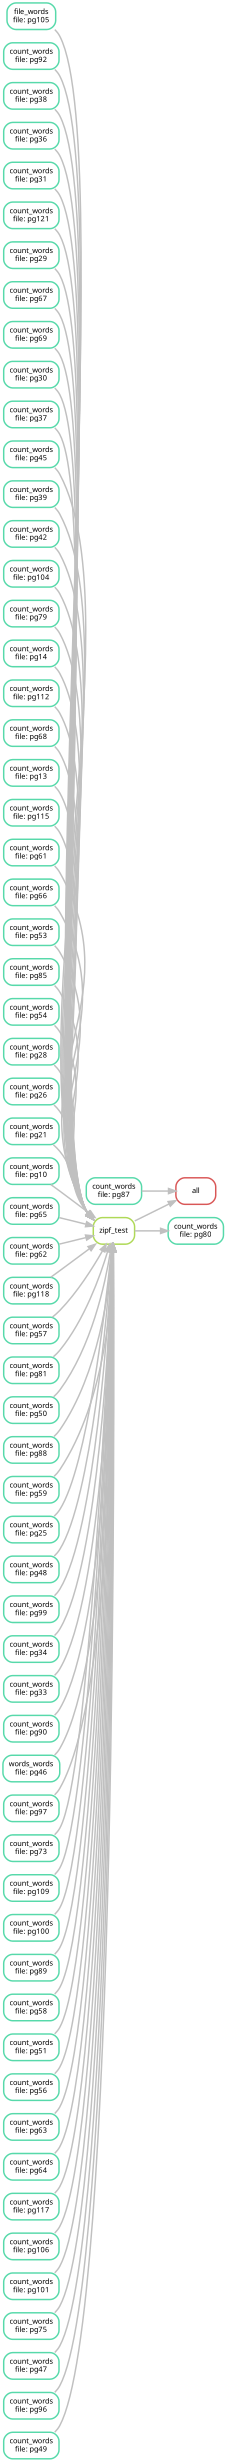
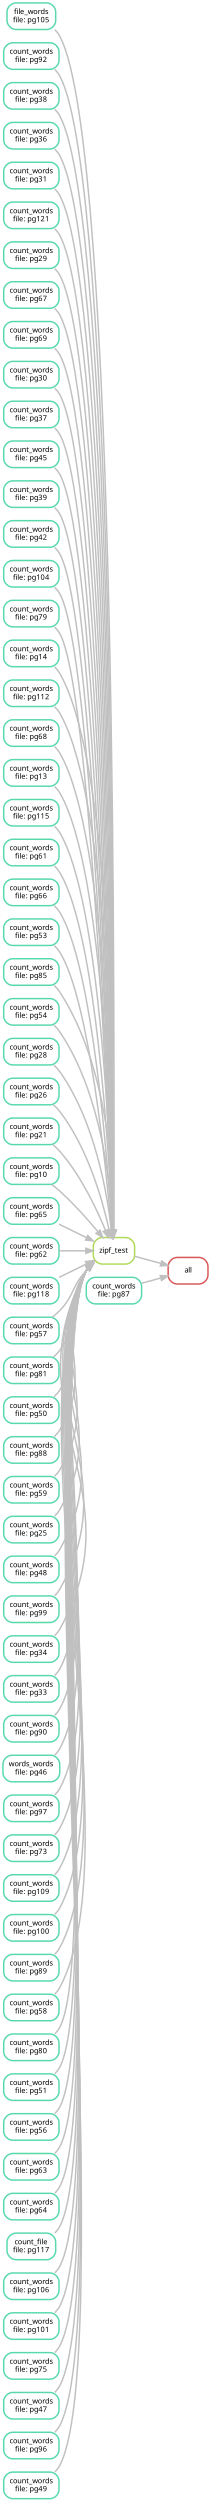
  digraph {
    bgcolor=white
    rankdir=LR
    node [color="0.44 0.6 0.85" fontname=sans fontsize=10 penwidth=2 shape=box style=rounded]
    edge [color=grey penwidth=2]
    n1 [color="0.00 0.6 0.85" label=all]
    n2 [color="0.22 0.6 0.85" label=zipf_test]
    n3 [label="file_words\nfile: pg105"]
    n4 [label="count_words\nfile: pg92"]
    n5 [label="count_words\nfile: pg38"]
    n6 [label="count_words\nfile: pg36"]
    n7 [label="count_words\nfile: pg31"]
    n8 [label="count_words\nfile: pg121"]
    n9 [label="count_words\nfile: pg29"]
    n10 [label="count_words\nfile: pg67"]
    n11 [label="count_words\nfile: pg69"]
    n12 [label="count_words\nfile: pg30"]
    n13 [label="count_words\nfile: pg37"]
    n14 [label="count_words\nfile: pg45"]
    n15 [label="count_words\nfile: pg39"]
    n16 [label="count_words\nfile: pg42"]
    n17 [label="count_words\nfile: pg104"]
    n18 [label="count_words\nfile: pg79"]
    n19 [label="count_words\nfile: pg14"]
    n20 [label="count_words\nfile: pg112"]
    n21 [label="count_words\nfile: pg68"]
    n22 [label="count_words\nfile: pg13"]
    n23 [label="count_words\nfile: pg115"]
    n24 [label="count_words\nfile: pg61"]
    n25 [label="count_words\nfile: pg66"]
    n26 [label="count_words\nfile: pg53"]
    n27 [label="count_words\nfile: pg85"]
    n28 [label="count_words\nfile: pg54"]
    n29 [label="count_words\nfile: pg28"]
    n30 [label="count_words\nfile: pg26"]
    n31 [label="count_words\nfile: pg21"]
    n32 [label="count_words\nfile: pg10"]
    n33 [label="count_words\nfile: pg65"]
    n34 [label="count_words\nfile: pg62"]
    n35 [label="count_words\nfile: pg118"]
    n36 [label="count_words\nfile: pg57"]
    n37 [label="count_words\nfile: pg81"]
    n38 [label="count_words\nfile: pg50"]
    n39 [label="count_words\nfile: pg88"]
    n40 [label="count_words\nfile: pg59"]
    n41 [label="count_words\nfile: pg25"]
    n42 [label="count_words\nfile: pg48"]
    n43 [label="count_words\nfile: pg99"]
    n44 [label="count_words\nfile: pg34"]
    n45 [label="count_words\nfile: pg33"]
    n46 [label="count_words\nfile: pg90"]
    n47 [label="words_words\nfile: pg46"]
    n48 [label="count_words\nfile: pg97"]
    n49 [label="count_words\nfile: pg73"]
    n50 [label="count_words\nfile: pg109"]
    n51 [label="count_words\nfile: pg100"]
    n52 [label="count_words\nfile: pg89"]
    n53 [label="count_words\nfile: pg58"]
    n54 [label="count_words\nfile: pg80"]
    n55 [label="count_words\nfile: pg51"]
    n56 [label="count_words\nfile: pg87"]
    n57 [label="count_words\nfile: pg56"]
    n58 [label="count_words\nfile: pg63"]
    n59 [label="count_words\nfile: pg64"]
-   n60 [label="count_words\nfile: pg117"]
+   n60 [label="count_file\nfile: pg117"]
    n61 [label="count_words\nfile: pg106"]
    n62 [label="count_words\nfile: pg101"]
    n63 [label="count_words\nfile: pg75"]
    n64 [label="count_words\nfile: pg47"]
    n65 [label="count_words\nfile: pg96"]
    n66 [label="count_words\nfile: pg49"]
    n2 -> n1
    n3 -> n2
    n4 -> n2
    n5 -> n2
    n6 -> n2
    n7 -> n2
    n8 -> n2
    n9 -> n2
    n10 -> n2
    n11 -> n2
    n12 -> n2
    n13 -> n2
    n14 -> n2
    n15 -> n2
    n16 -> n2
    n17 -> n2
    n18 -> n2
    n19 -> n2
    n20 -> n2
    n21 -> n2
    n22 -> n2
    n23 -> n2
    n24 -> n2
    n25 -> n2
    n26 -> n2
    n27 -> n2
    n28 -> n2
    n29 -> n2
    n30 -> n2
    n31 -> n2
    n32 -> n2
    n33 -> n2
    n34 -> n2
    n35 -> n2
    n36 -> n2
    n37 -> n2
    n38 -> n2
    n39 -> n2
    n40 -> n2
    n41 -> n2
    n42 -> n2
    n43 -> n2
    n44 -> n2
    n45 -> n2
    n46 -> n2
    n47 -> n2
    n48 -> n2
    n49 -> n2
    n50 -> n2
    n51 -> n2
    n52 -> n2
    n53 -> n2
-   n2 -> n54
+   n54 -> n2
    n55 -> n2
    n56 -> n1
    n57 -> n2
    n58 -> n2
    n59 -> n2
    n60 -> n2
    n61 -> n2
    n62 -> n2
    n63 -> n2
    n64 -> n2
    n65 -> n2
    n66 -> n2
  }
